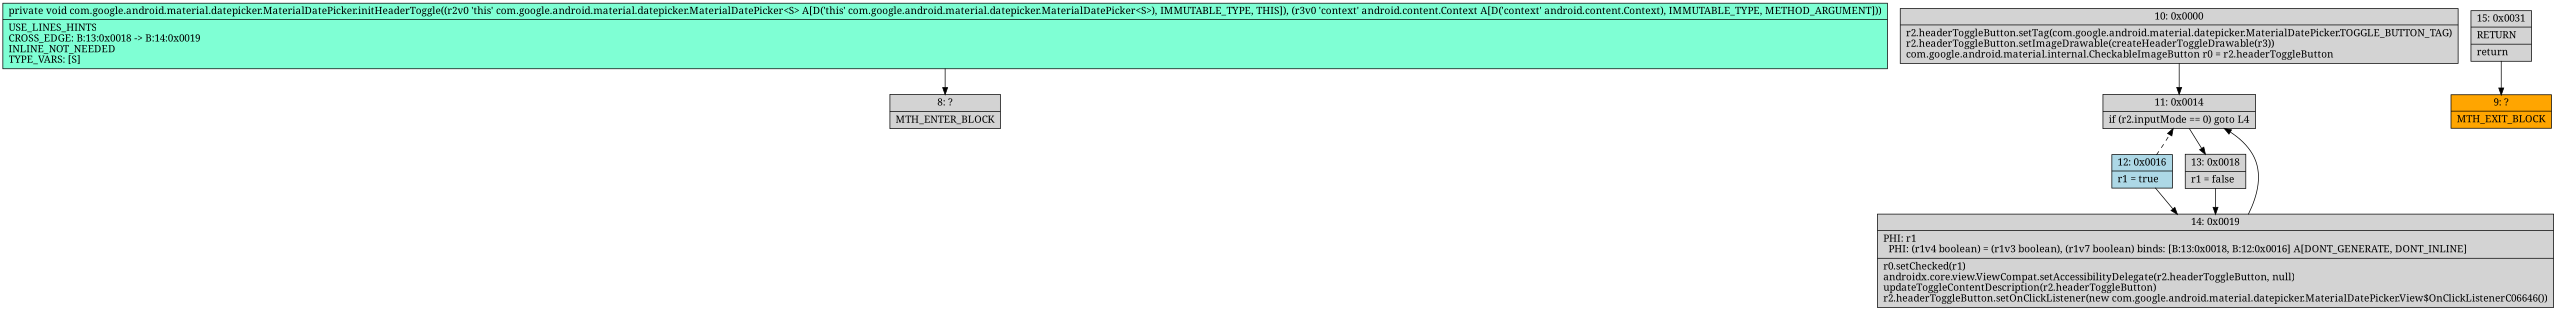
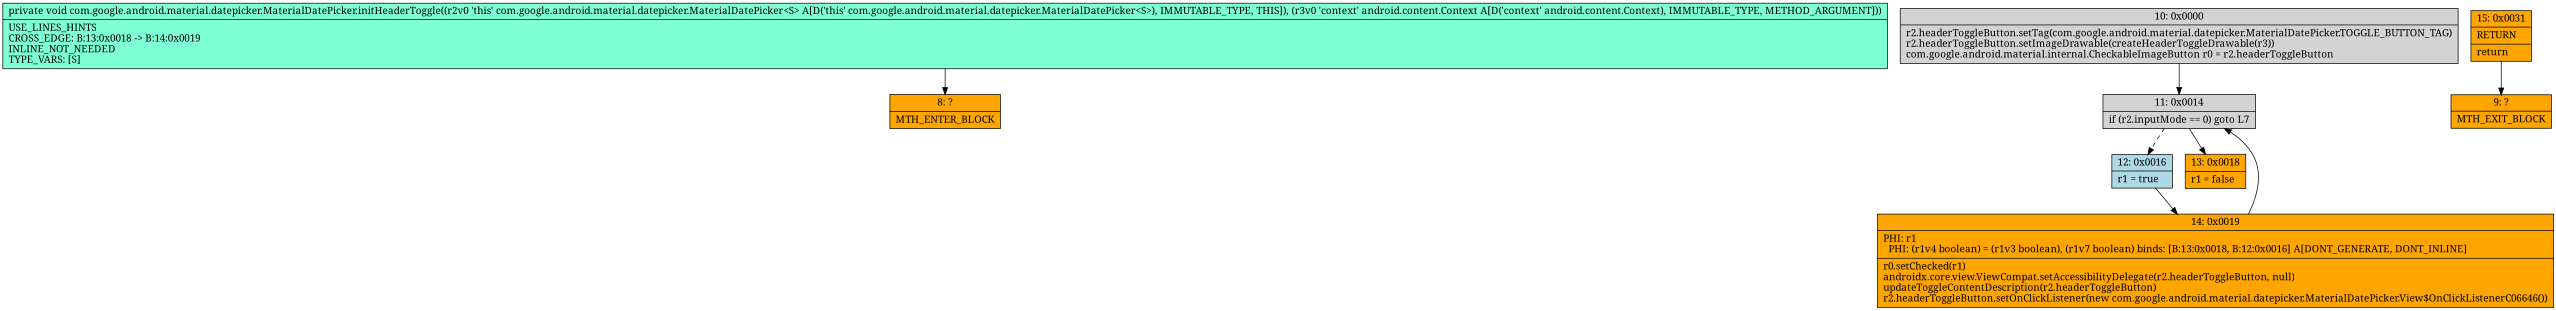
  digraph {
    fontname="Noto Serif"
    node [fillcolor=lightgrey fontname="Noto Serif" shape=record style=filled]
    edge [fontname="Noto Serif"]
-   n1 [label="{8\:\ ?|MTH_ENTER_BLOCK\l}"]
+   n1 [fillcolor=orange label="{8\:\ ?|MTH_ENTER_BLOCK\l}"]
    n2 [label="{10\:\ 0x0000|r2.headerToggleButton.setTag(com.google.android.material.datepicker.MaterialDatePicker.TOGGLE_BUTTON_TAG)\lr2.headerToggleButton.setImageDrawable(createHeaderToggleDrawable(r3))\lcom.google.android.material.internal.CheckableImageButton r0 = r2.headerToggleButton\l}"]
-   n3 [label="{11\:\ 0x0014|if (r2.inputMode == 0) goto L4\l}"]
+   n3 [label="{11\:\ 0x0014|if (r2.inputMode == 0) goto L7\l}"]
    n4 [fillcolor=lightblue label="{12\:\ 0x0016|r1 = true\l}"]
-   n5 [label="{13\:\ 0x0018|r1 = false\l}"]
-   n6 [label="{14\:\ 0x0019|PHI: r1 \l  PHI: (r1v4 boolean) = (r1v3 boolean), (r1v7 boolean) binds: [B:13:0x0018, B:12:0x0016] A[DONT_GENERATE, DONT_INLINE]\l|r0.setChecked(r1)\landroidx.core.view.ViewCompat.setAccessibilityDelegate(r2.headerToggleButton, null)\lupdateToggleContentDescription(r2.headerToggleButton)\lr2.headerToggleButton.setOnClickListener(new com.google.android.material.datepicker.MaterialDatePicker.View$OnClickListenerC06646())\l}"]
-   n7 [label="{15\:\ 0x0031|RETURN\l|return\l}"]
+   n5 [fillcolor=orange label="{13\:\ 0x0018|r1 = false\l}"]
+   n6 [fillcolor=orange label="{14\:\ 0x0019|PHI: r1 \l  PHI: (r1v4 boolean) = (r1v3 boolean), (r1v7 boolean) binds: [B:13:0x0018, B:12:0x0016] A[DONT_GENERATE, DONT_INLINE]\l|r0.setChecked(r1)\landroidx.core.view.ViewCompat.setAccessibilityDelegate(r2.headerToggleButton, null)\lupdateToggleContentDescription(r2.headerToggleButton)\lr2.headerToggleButton.setOnClickListener(new com.google.android.material.datepicker.MaterialDatePicker.View$OnClickListenerC06646())\l}"]
+   n7 [fillcolor=orange label="{15\:\ 0x0031|RETURN\l|return\l}"]
    n8 [fillcolor=orange label="{9\:\ ?|MTH_EXIT_BLOCK\l}"]
    n9 [fillcolor=aquamarine label="{private void com.google.android.material.datepicker.MaterialDatePicker.initHeaderToggle((r2v0 'this' com.google.android.material.datepicker.MaterialDatePicker\<S\> A[D('this' com.google.android.material.datepicker.MaterialDatePicker\<S\>), IMMUTABLE_TYPE, THIS]), (r3v0 'context' android.content.Context A[D('context' android.content.Context), IMMUTABLE_TYPE, METHOD_ARGUMENT]))  | USE_LINES_HINTS\lCROSS_EDGE: B:13:0x0018 \-\> B:14:0x0019\lINLINE_NOT_NEEDED\lTYPE_VARS: [S]\l}"]
    n2 -> n3
-   n4 -> n3 [style=dashed]
+   n3 -> n4 [style=dashed]
    n3 -> n5
    n4 -> n6
-   n5 -> n6
    n6 -> n3
    n7 -> n8
    n9 -> n1
  }
